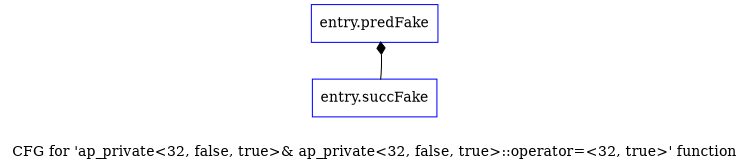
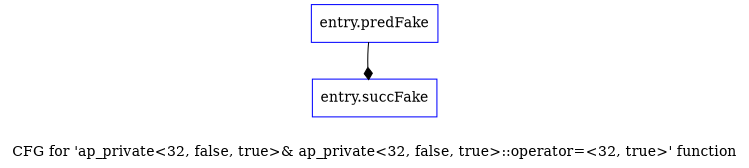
  digraph {
    label="CFG for 'ap_private\<32, false, true\>& ap_private\<32, false, true\>::operator=\<32, true\>' function"
    node [shape=record color=blue]
    n1 [label="{entry.predFake}"]
    n2 [filename="/home/omerfaruk/tools/Xilinx/Vitis_HLS/2023.2/include/etc/ap_private.h" label="{entry.succFake}" linenumber=1503]
-   n2 -> n1 [execusionnum=42 filename="/home/omerfaruk/tools/Xilinx/Vitis_HLS/2023.2/include/etc/ap_private.h" arrowhead=diamond]
+   n1 -> n2 [execusionnum=42 filename="/home/omerfaruk/tools/Xilinx/Vitis_HLS/2023.2/include/etc/ap_private.h" arrowhead=diamond]
  }
